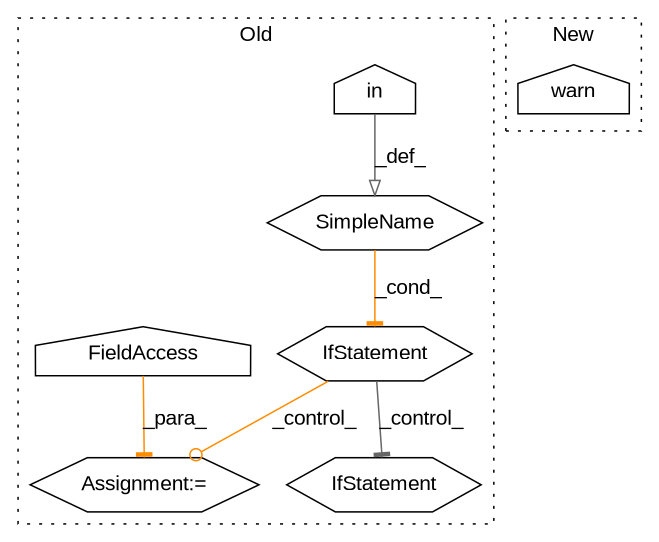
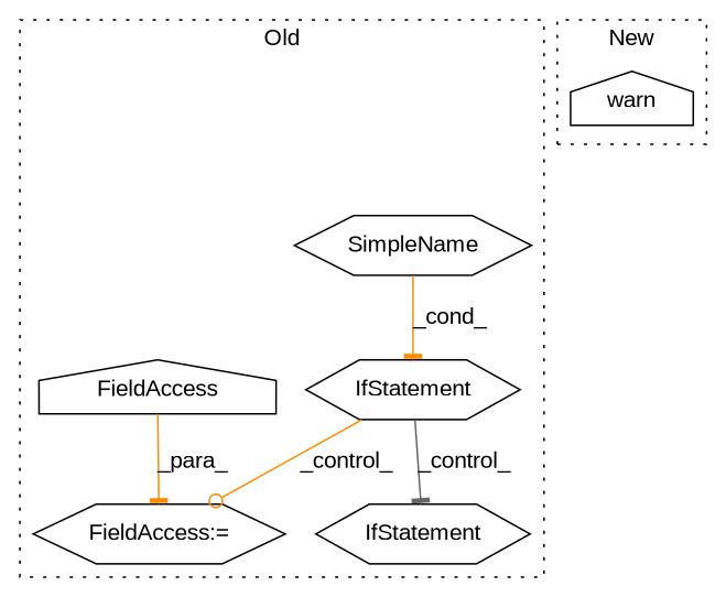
  digraph {
    fontname="Liberation Sans"
    node [a=25 fontname="Liberation Sans" shape=hexagon]
    edge [arrowhead=tee color=darkorange fontname="Liberation Sans"]
-   n1 [a=105 l=38 label=in s=765 shape=house]
    n2 [l="4,2" label=IfStatement s="737,804"]
    n3 [a=42 label=SimpleName]
    n4 [l="8,2" label=IfStatement s="1123,1159"]
-   n5 [a=7 l="61,2" label="Assignment:=" s="899,976"]
+   n5 [a=7 l="61,2" label="FieldAccess:=" s="899,976"]
    n6 [a=22 l=15 label=FieldAccess s=788 shape=house]
    n7 [a=32 l="5,1" label=warn s="1295,1375" shape=house]
    subgraph cluster_1 {
      label=Old
      style=dotted
-     n1
      n2
      n3
      n4
      n5
      n6
    }
    subgraph cluster_2 {
      label=New
      style=dotted
      n7
    }
-   n1 -> n3 [arrowhead=onormal color=gray40 label=_def_]
    n2 -> n4 [color=gray40 label=_control_]
    n2 -> n5 [arrowhead=odot label=_control_]
    n3 -> n2 [label=_cond_]
    n6 -> n5 [label=_para_]
  }
